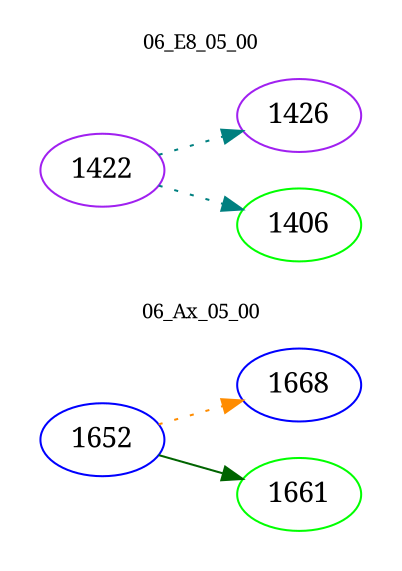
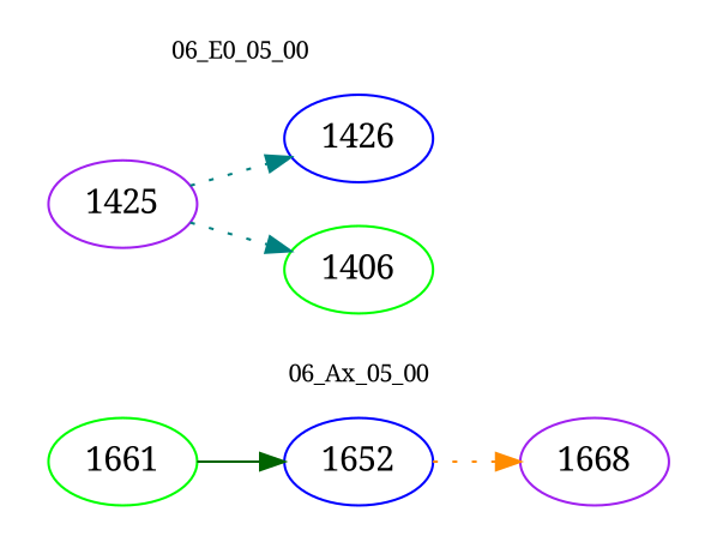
  digraph {
    fontname="Noto Serif"
    rankdir=LR
    node [color=blue fontname="Noto Serif"]
    edge [color=teal fontname="Noto Serif" style=dotted]
    n1 [label=1652]
    n2 [color=green label=1661]
-   n3 [label=1668]
-   n4 [color=purple label=1422]
+   n3 [color=purple label=1668]
+   n4 [color=purple label=1425]
    n5 [color=green label=1406]
-   n6 [color=purple label=1426]
+   n6 [label=1426]
    subgraph cluster_1 {
      color=white
      fontsize=10
      label="06_Ax_05_00"
      n1
      n2
      n3
    }
    subgraph cluster_2 {
      color=white
      fontsize=10
-     label="06_E8_05_00"
+     label="06_E0_05_00"
      n4
      n5
      n6
    }
-   n1 -> n2 [color=darkgreen style=solid]
+   n2 -> n1 [color=darkgreen style=solid]
    n1 -> n3 [color=darkorange]
    n4 -> n5
    n4 -> n6
  }
